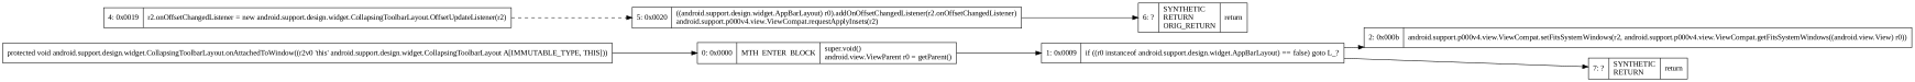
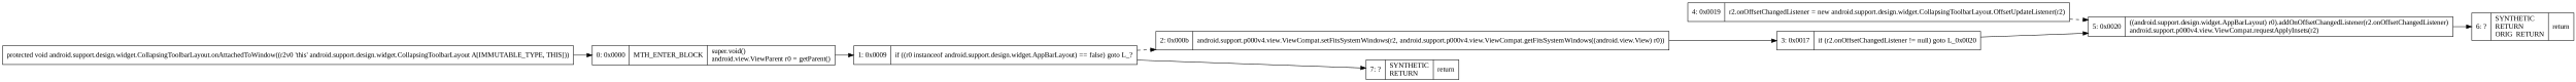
  digraph {
    fontname="Liberation Serif"
    rankdir=LR
    node [fontname="Liberation Serif" shape=record]
    edge [fontname="Liberation Serif"]
    n1 [label="{0\:\ 0x0000|MTH_ENTER_BLOCK\l|super.void()\landroid.view.ViewParent r0 = getParent()\l}"]
    n2 [label="{1\:\ 0x0009|if ((r0 instanceof android.support.design.widget.AppBarLayout) == false) goto L_?\l}"]
    n3 [label="{2\:\ 0x000b|android.support.p000v4.view.ViewCompat.setFitsSystemWindows(r2, android.support.p000v4.view.ViewCompat.getFitsSystemWindows((android.view.View) r0))\l}"]
    n4 [label="{7\:\ ?|SYNTHETIC\lRETURN\l|return\l}"]
+   n5 [label="{3\:\ 0x0017|if (r2.onOffsetChangedListener != null) goto L_0x0020\l}"]
    n6 [label="{5\:\ 0x0020|((android.support.design.widget.AppBarLayout) r0).addOnOffsetChangedListener(r2.onOffsetChangedListener)\landroid.support.p000v4.view.ViewCompat.requestApplyInsets(r2)\l}"]
    n7 [label="{4\:\ 0x0019|r2.onOffsetChangedListener = new android.support.design.widget.CollapsingToolbarLayout.OffsetUpdateListener(r2)\l}"]
    n8 [label="{6\:\ ?|SYNTHETIC\lRETURN\lORIG_RETURN\l|return\l}"]
    n9 [label="{protected void android.support.design.widget.CollapsingToolbarLayout.onAttachedToWindow((r2v0 'this' android.support.design.widget.CollapsingToolbarLayout A[IMMUTABLE_TYPE, THIS])) }"]
    n1 -> n2
-   n2 -> n3 [style=solid]
+   n2 -> n3 [style=dashed]
    n2 -> n4
+   n3 -> n5
+   n5 -> n6
    n6 -> n8
    n7 -> n6 [style=dashed]
    n9 -> n1
  }
